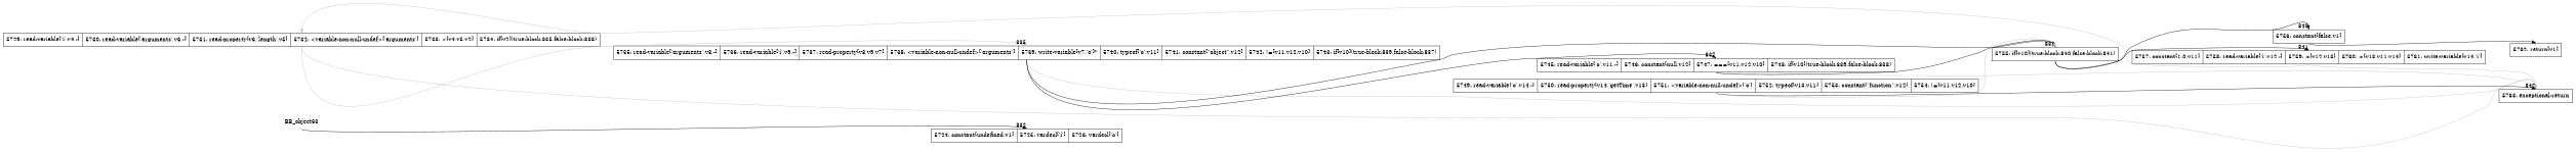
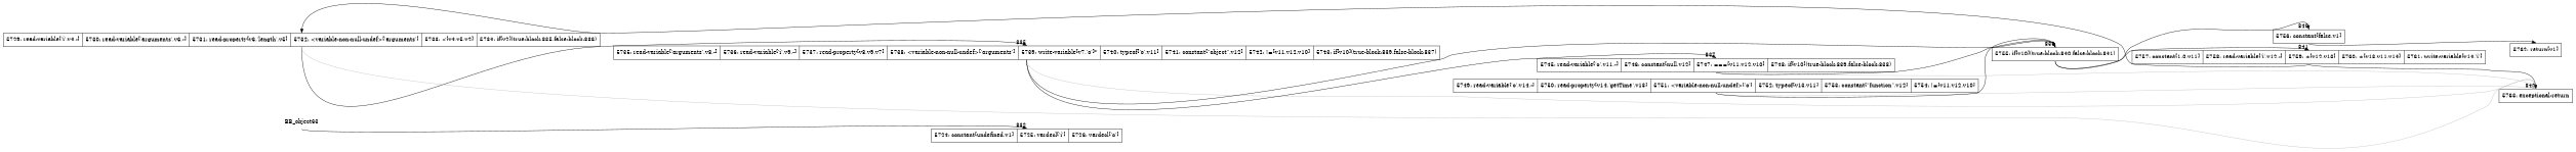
  digraph {
    rankdir=LR
    node [shape=record]
    edge [headport=n tailport=s]
    n1 [label=BB_object63 shape=none]
    n2 [label="{5724: constant[undefined,v1]|5725: vardecl['i']|5726: vardecl['o']}"]
    n3 [label="{5729: read-variable['i',v4,-]|5730: read-variable['arguments',v6,-]|5731: read-property[v6,'length',v5]|5732: \<variable-non-null-undef\>['arguments']|5733: \<[v4,v5,v2]|5734: if[v2](true-block:835,false-block:836)}"]
    n4 [label="{5735: read-variable['arguments',v8,-]|5736: read-variable['i',v9,-]|5737: read-property[v8,v9,v7]|5738: \<variable-non-null-undef\>['arguments']|5739: write-variable[v7,'o']*|5740: typeof['o',v11]|5741: constant[\"object\",v12]|5742: !=[v11,v12,v10]|5743: if[v10](true-block:839,false-block:837)}"]
    n5 [label="{5763: exceptional-return}"]
    n6 [label="{5755: if[v10](true-block:840,false-block:841)}"]
    n7 [label="{5745: read-variable['o',v11,-]|5746: constant[null,v12]|5747: ===[v11,v12,v10]|5748: if[v10](true-block:839,false-block:838)}"]
    n8 [label="{5756: constant[false,v1]}"]
    n9 [label="{5757: constant[1.0,v11]|5758: read-variable['i',v12,-]|5759: +[v12,v13]|5760: +[v13,v11,v14]|5761: write-variable[v14,'i']}"]
    n10 [label="{5762: return[v1]}"]
    n11 [label="{5749: read-variable['o',v14,-]|5750: read-property[v14,'getTime',v13]|5751: \<variable-non-null-undef\>['o']|5752: typeof[v13,v11]|5753: constant[\"function\",v12]|5754: !=[v11,v12,v10]}"]
    n1 -> n2 [headlabel="    832"]
-   n3 -> n4 [headlabel="      835" color=gray]
+   n3 -> n4 [headlabel="      835"]
    n3 -> n5 [color=gray headlabel="      843"]
    n4 -> n5 [color=gray]
    n4 -> n6 [headlabel="      839"]
    n4 -> n7 [headlabel="      837"]
    n6 -> n8 [headlabel="      840"]
    n6 -> n9 [headlabel="      841"]
    n7 -> n5 [color=gray]
    n7 -> n6
    n8 -> n10
-   n9 -> n3 [color=gray]
-   n9 -> n5 [color=gray]
-   n11 -> n5 [color=black]
-   n11 -> n6 [color=gray]
+   n9 -> n3
+   n9 -> n5 [color=black]
+   n11 -> n5 [color=gray]
+   n11 -> n6
  }
